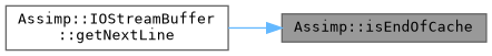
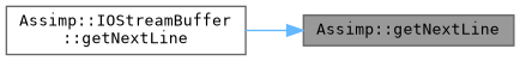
  digraph {
    rankdir=RL
    node [fontname=Terminal fontsize=10 shape=box style=filled]
-   n1 [color=gray40 fillcolor=grey60 fontcolor=black height=0.2 label="Assimp::isEndOfCache" width=0.4]
+   n1 [color=gray40 fillcolor=grey60 fontcolor=black height=0.2 label="Assimp::getNextLine" width=0.4]
    n2 [color=grey40 fillcolor=white height=0.2 label="Assimp::IOStreamBuffer\l::getNextLine" width=0.4]
    n1 -> n2 [color=steelblue1 dir=back fontname=Terminal fontsize=10 labelfontname=Helvetica labelfontsize=10 style=solid]
  }
